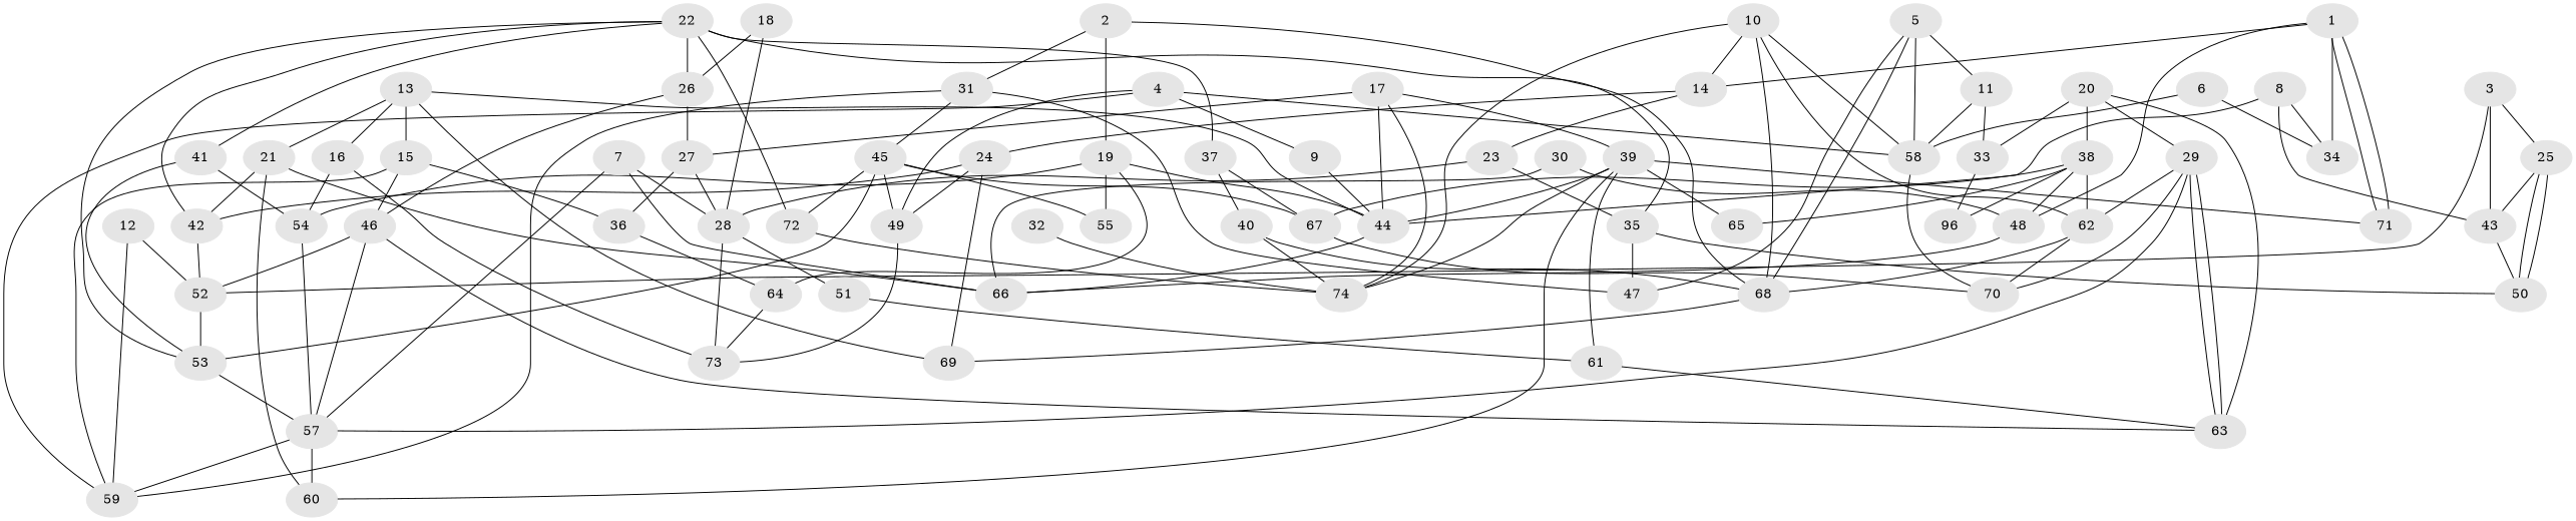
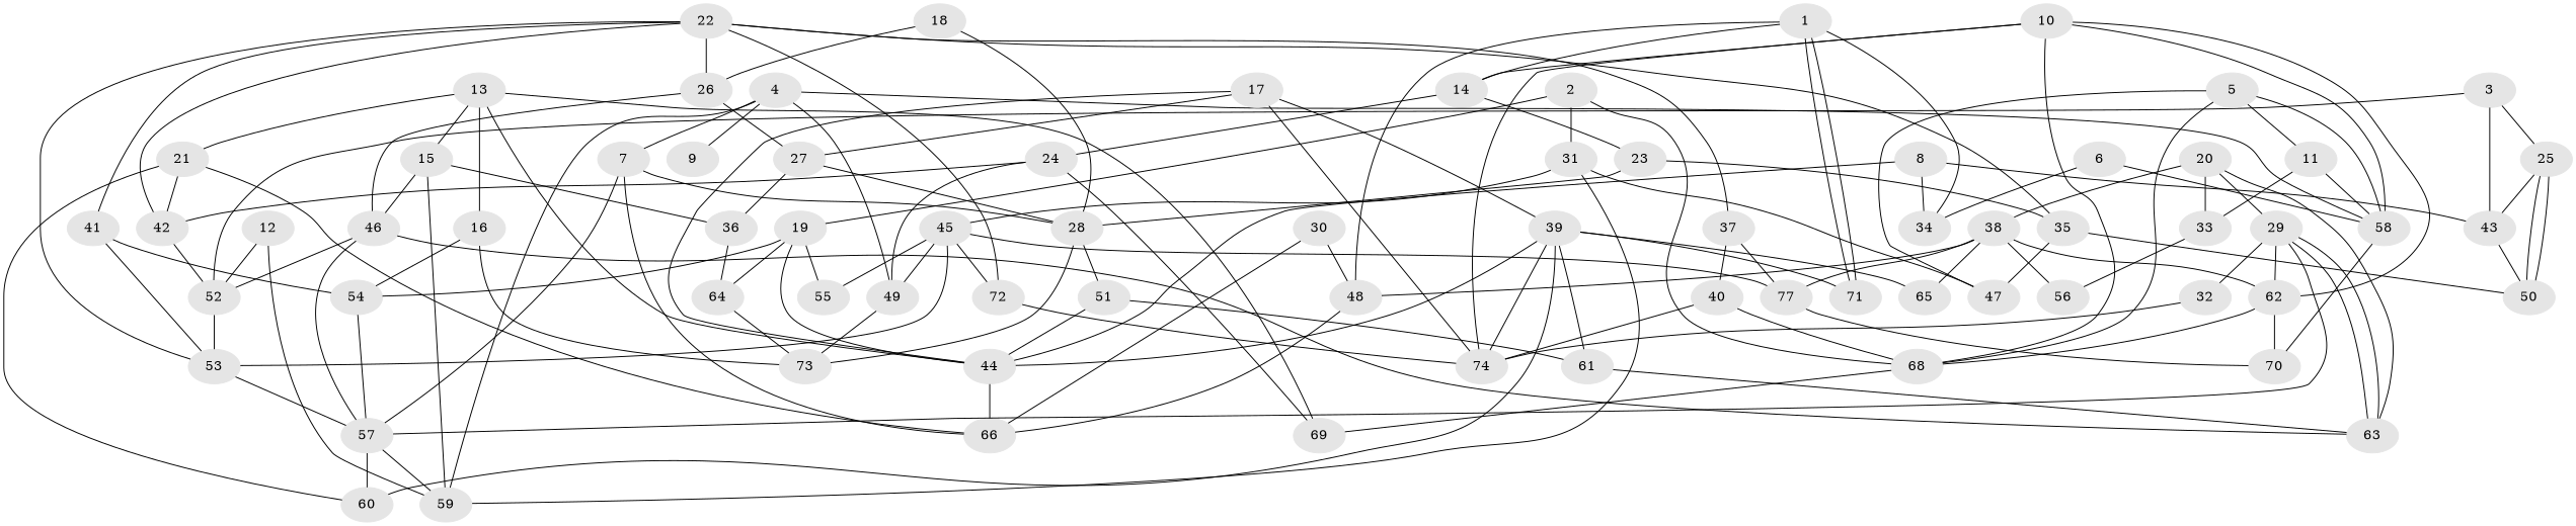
  graph {
    node [color=gray90 style=filled]
    1
    14
    34
    48
    71
    23
    24
    66
    2
    19
    31
    68
    44
    54
    55
    64
    59
    47
    45
    69
    3
    25
    43
    52
    50
    53
    4
    7
    9
    49
    58
    28
    57
    73
    70
    5
    11
    33
    6
    51
    60
    8
    10
    62
    74
-   56 [label=96]
+   56
    12
    15
    36
    46
    13
    16
    21
    42
    35
    63
    17
    27
    39
    65
    61
    18
    26
    20
    29
    38
    32
-   67
+   67 [label=77]
    22
    37
    41
    72
    40
    30
    1 -- 14
    1 -- 34
    1 -- 48
    1 -- 71
    1 -- 71
    14 -- 23
    14 -- 24
    48 -- 66
    23 -- 28
    23 -- 35
    24 -- 69
    24 -- 49
    24 -- 42
    2 -- 19
    2 -- 31
    2 -- 68
    19 -- 44
    19 -- 54
    19 -- 55
    19 -- 64
    31 -- 59
    31 -- 47
    31 -- 45
    68 -- 69
    44 -- 66
    54 -- 57
    64 -- 73
    45 -- 55
    45 -- 53
    45 -- 49
    45 -- 67
    45 -- 72
    3 -- 25
    3 -- 43
    3 -- 52
    25 -- 43
    25 -- 50
    25 -- 50
    43 -- 50
    52 -- 53
    53 -- 57
    4 -- 59
+   4 -- 7
    4 -- 9
    4 -- 49
    4 -- 58
    7 -- 66
    7 -- 28
    7 -- 57
-   9 -- 44
+   51 -- 44
    49 -- 73
    58 -- 70
    28 -- 73
    28 -- 51
    57 -- 59
    57 -- 60
    5 -- 68
    5 -- 47
    5 -- 58
    5 -- 11
    11 -- 58
    11 -- 33
    33 -- 56
    6 -- 34
    6 -- 58
    51 -- 61
    8 -- 34
    8 -- 44
    8 -- 43
    10 -- 14
    10 -- 68
    10 -- 58
    10 -- 62
    10 -- 74
    62 -- 68
    62 -- 70
    12 -- 59
    12 -- 52
    15 -- 59
    15 -- 36
    15 -- 46
    36 -- 64
    46 -- 52
    46 -- 57
    46 -- 63
    13 -- 44
    13 -- 69
    13 -- 15
    13 -- 16
    13 -- 21
    16 -- 54
    16 -- 73
    21 -- 66
    21 -- 60
    21 -- 42
    42 -- 52
    35 -- 47
    35 -- 50
    17 -- 44
    17 -- 74
    17 -- 27
    17 -- 39
    27 -- 28
    27 -- 36
    39 -- 71
    39 -- 44
    39 -- 60
    39 -- 74
    39 -- 65
    39 -- 61
    61 -- 63
    18 -- 28
    18 -- 26
    26 -- 46
    26 -- 27
    20 -- 33
    20 -- 63
    20 -- 29
    20 -- 38
    29 -- 57
    29 -- 62
    29 -- 63
    29 -- 63
-   29 -- 70
+   29 -- 32
    38 -- 48
    38 -- 62
    38 -- 56
    38 -- 65
    38 -- 67
    32 -- 74
    67 -- 70
    22 -- 53
    22 -- 42
    22 -- 35
    22 -- 26
    22 -- 37
    22 -- 41
    22 -- 72
    37 -- 67
    37 -- 40
    41 -- 54
    41 -- 53
    72 -- 74
    40 -- 68
    40 -- 74
    30 -- 48
    30 -- 66
  }
